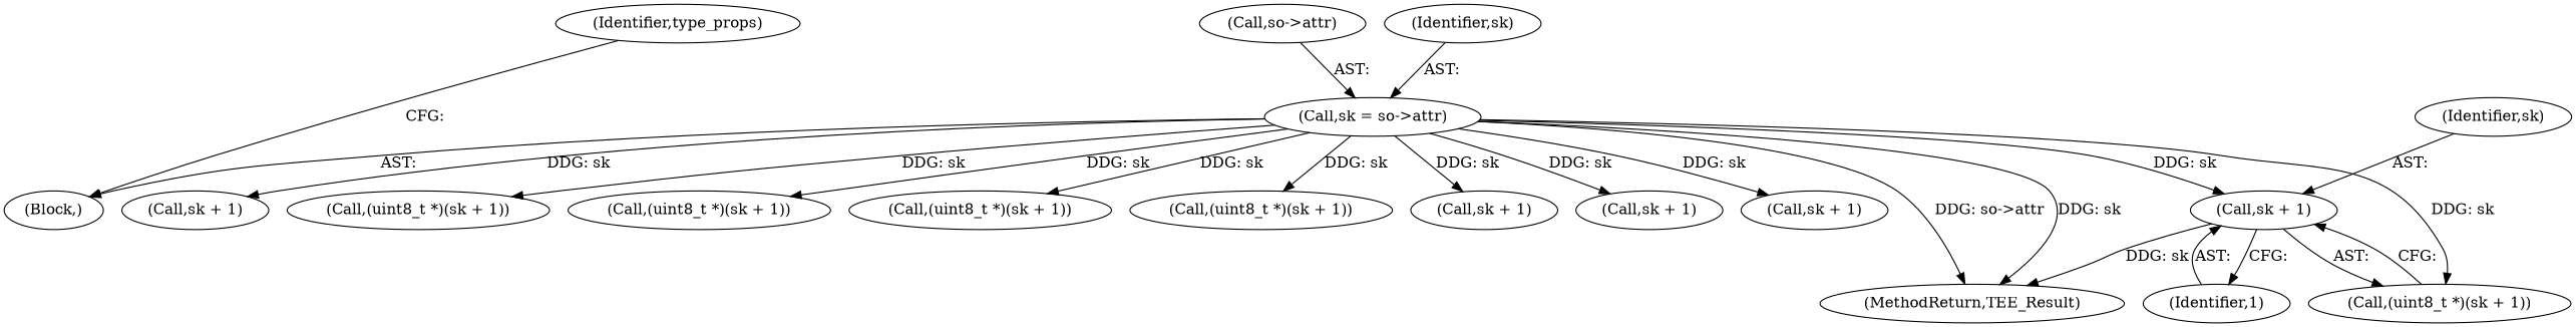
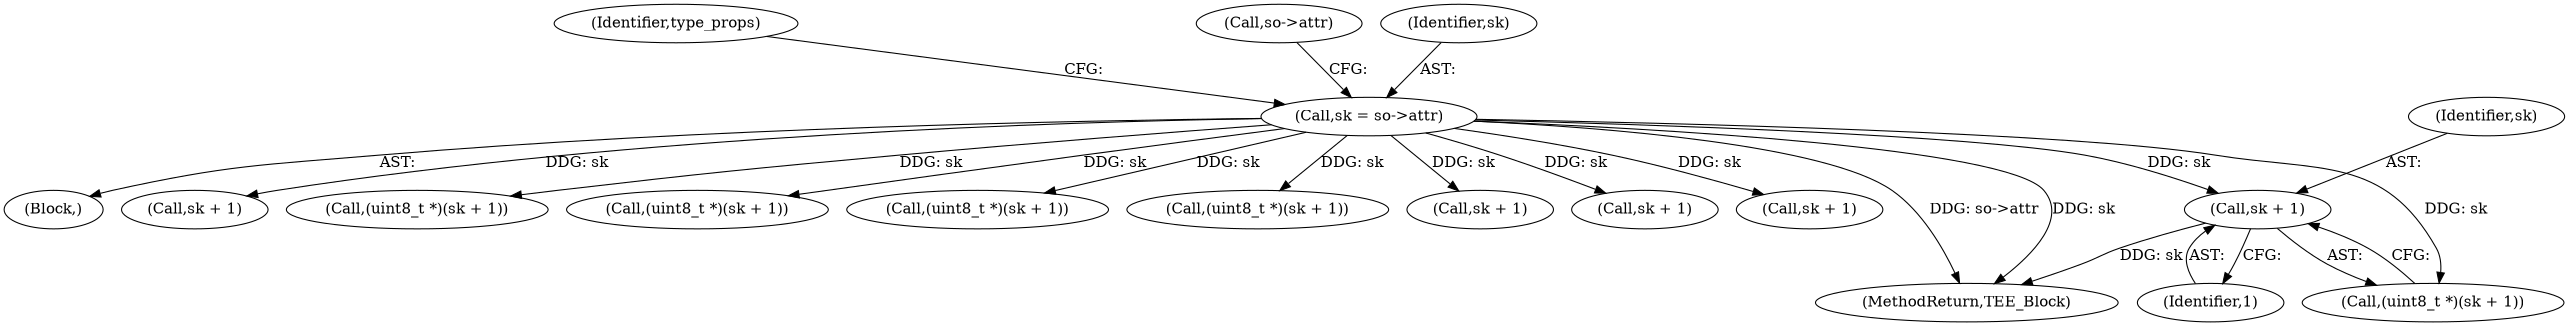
  digraph {
    n1 [label="(Call,sk + 1)"]
    n2 [label="(Identifier,1)"]
-   n3 [label="(MethodReturn,TEE_Result)"]
+   n3 [label="(MethodReturn,TEE_Block)"]
    n4 [label="(Call,(uint8_t *)(sk + 1))"]
    n5 [label="(Call,sk = so->attr)"]
    n6 [label="(Call,sk + 1)"]
    n7 [label="(Call,(uint8_t *)(sk + 1))"]
    n8 [label="(Call,(uint8_t *)(sk + 1))"]
    n9 [label="(Call,(uint8_t *)(sk + 1))"]
    n10 [label="(Call,(uint8_t *)(sk + 1))"]
    n11 [label="(Call,sk + 1)"]
    n12 [label="(Call,sk + 1)"]
    n13 [label="(Call,sk + 1)"]
    n14 [label="(Block,)"]
    n15 [label="(Call,so->attr)"]
    n16 [label="(Identifier,type_props)"]
    n17 [label="(Identifier,sk)"]
    n18 [label="(Identifier,sk)"]
    n1 -> n2 [label="CFG: "]
    n1 -> n3 [label="DDG: sk"]
    n1 -> n4 [label="AST: "]
    n2 -> n1 [label="AST: "]
    n4 -> n1 [label="CFG: "]
    n5 -> n1 [label="DDG: sk"]
    n5 -> n3 [label="DDG: so->attr"]
    n5 -> n3 [label="DDG: sk"]
    n5 -> n4 [label="DDG: sk"]
    n5 -> n6 [label="DDG: sk"]
    n5 -> n7 [label="DDG: sk"]
    n5 -> n8 [label="DDG: sk"]
    n5 -> n9 [label="DDG: sk"]
    n5 -> n10 [label="DDG: sk"]
    n5 -> n11 [label="DDG: sk"]
    n5 -> n12 [label="DDG: sk"]
    n5 -> n13 [label="DDG: sk"]
    n5 -> n14 [label="AST: "]
-   n15 -> n5 [label="AST: "]
-   n16 -> n14 [label="CFG: "]
+   n15 -> n5 [label="CFG: "]
+   n16 -> n5 [label="CFG: "]
    n17 -> n1 [label="AST: "]
    n18 -> n5 [label="AST: "]
  }
